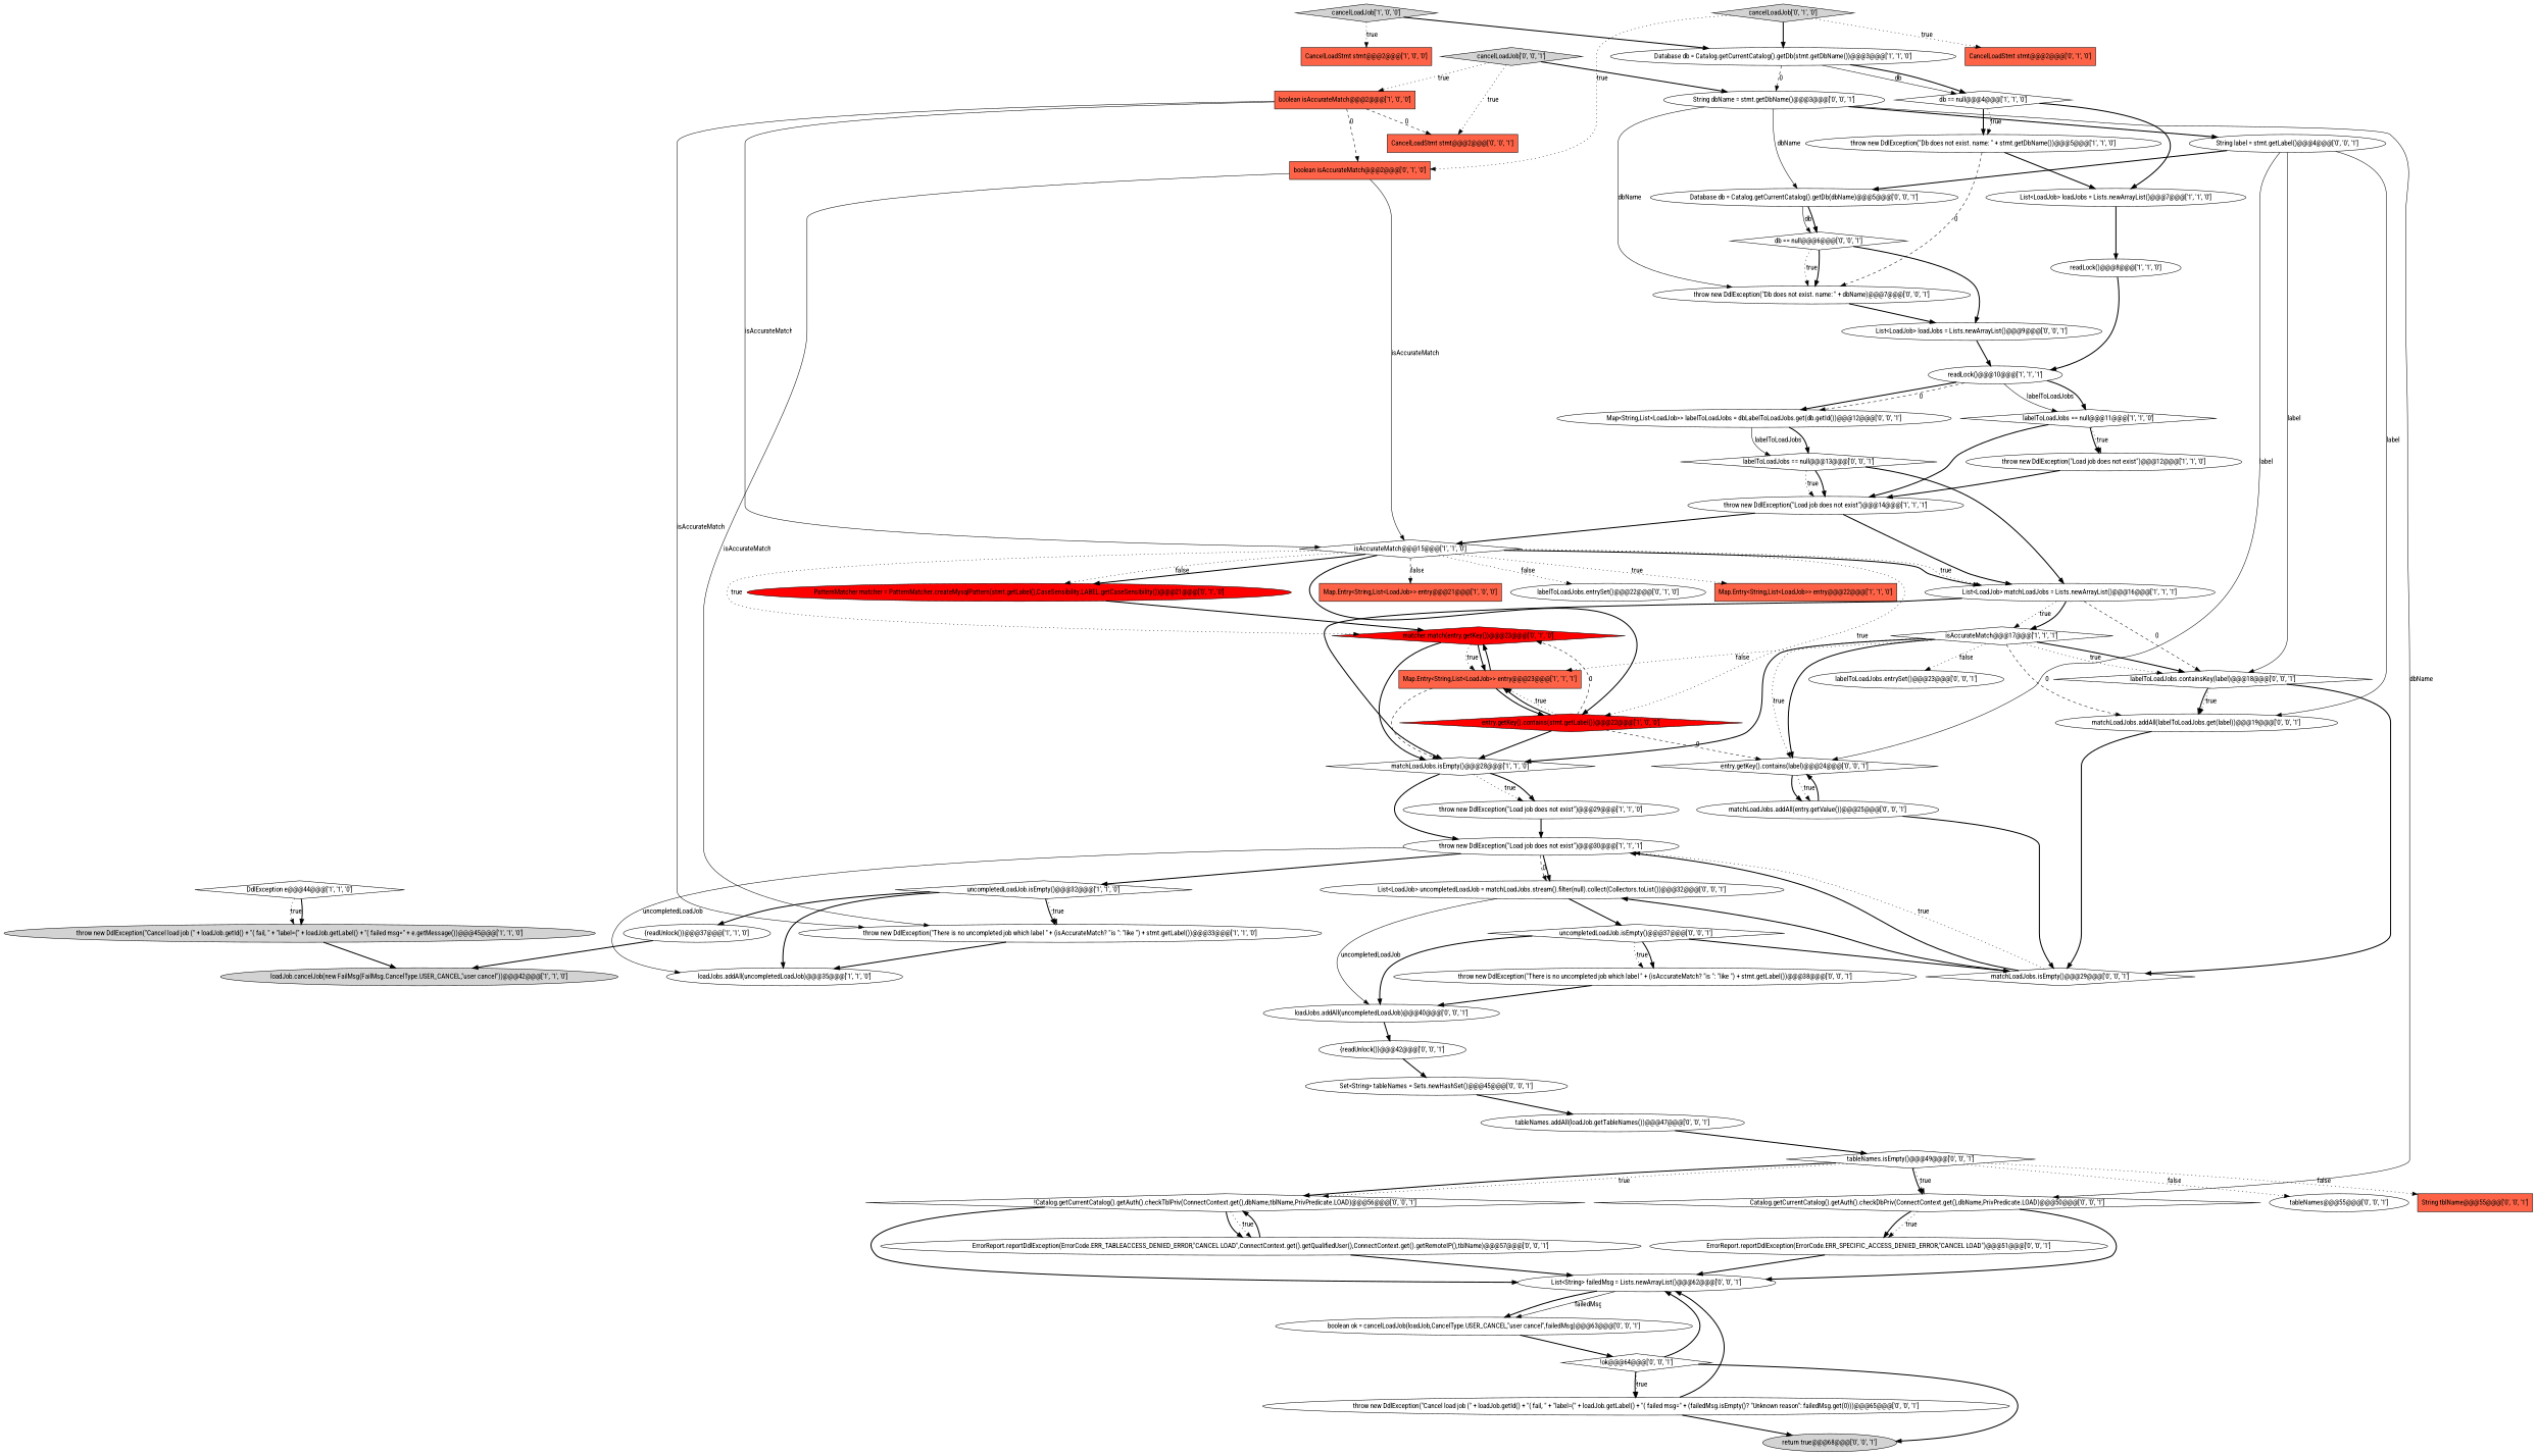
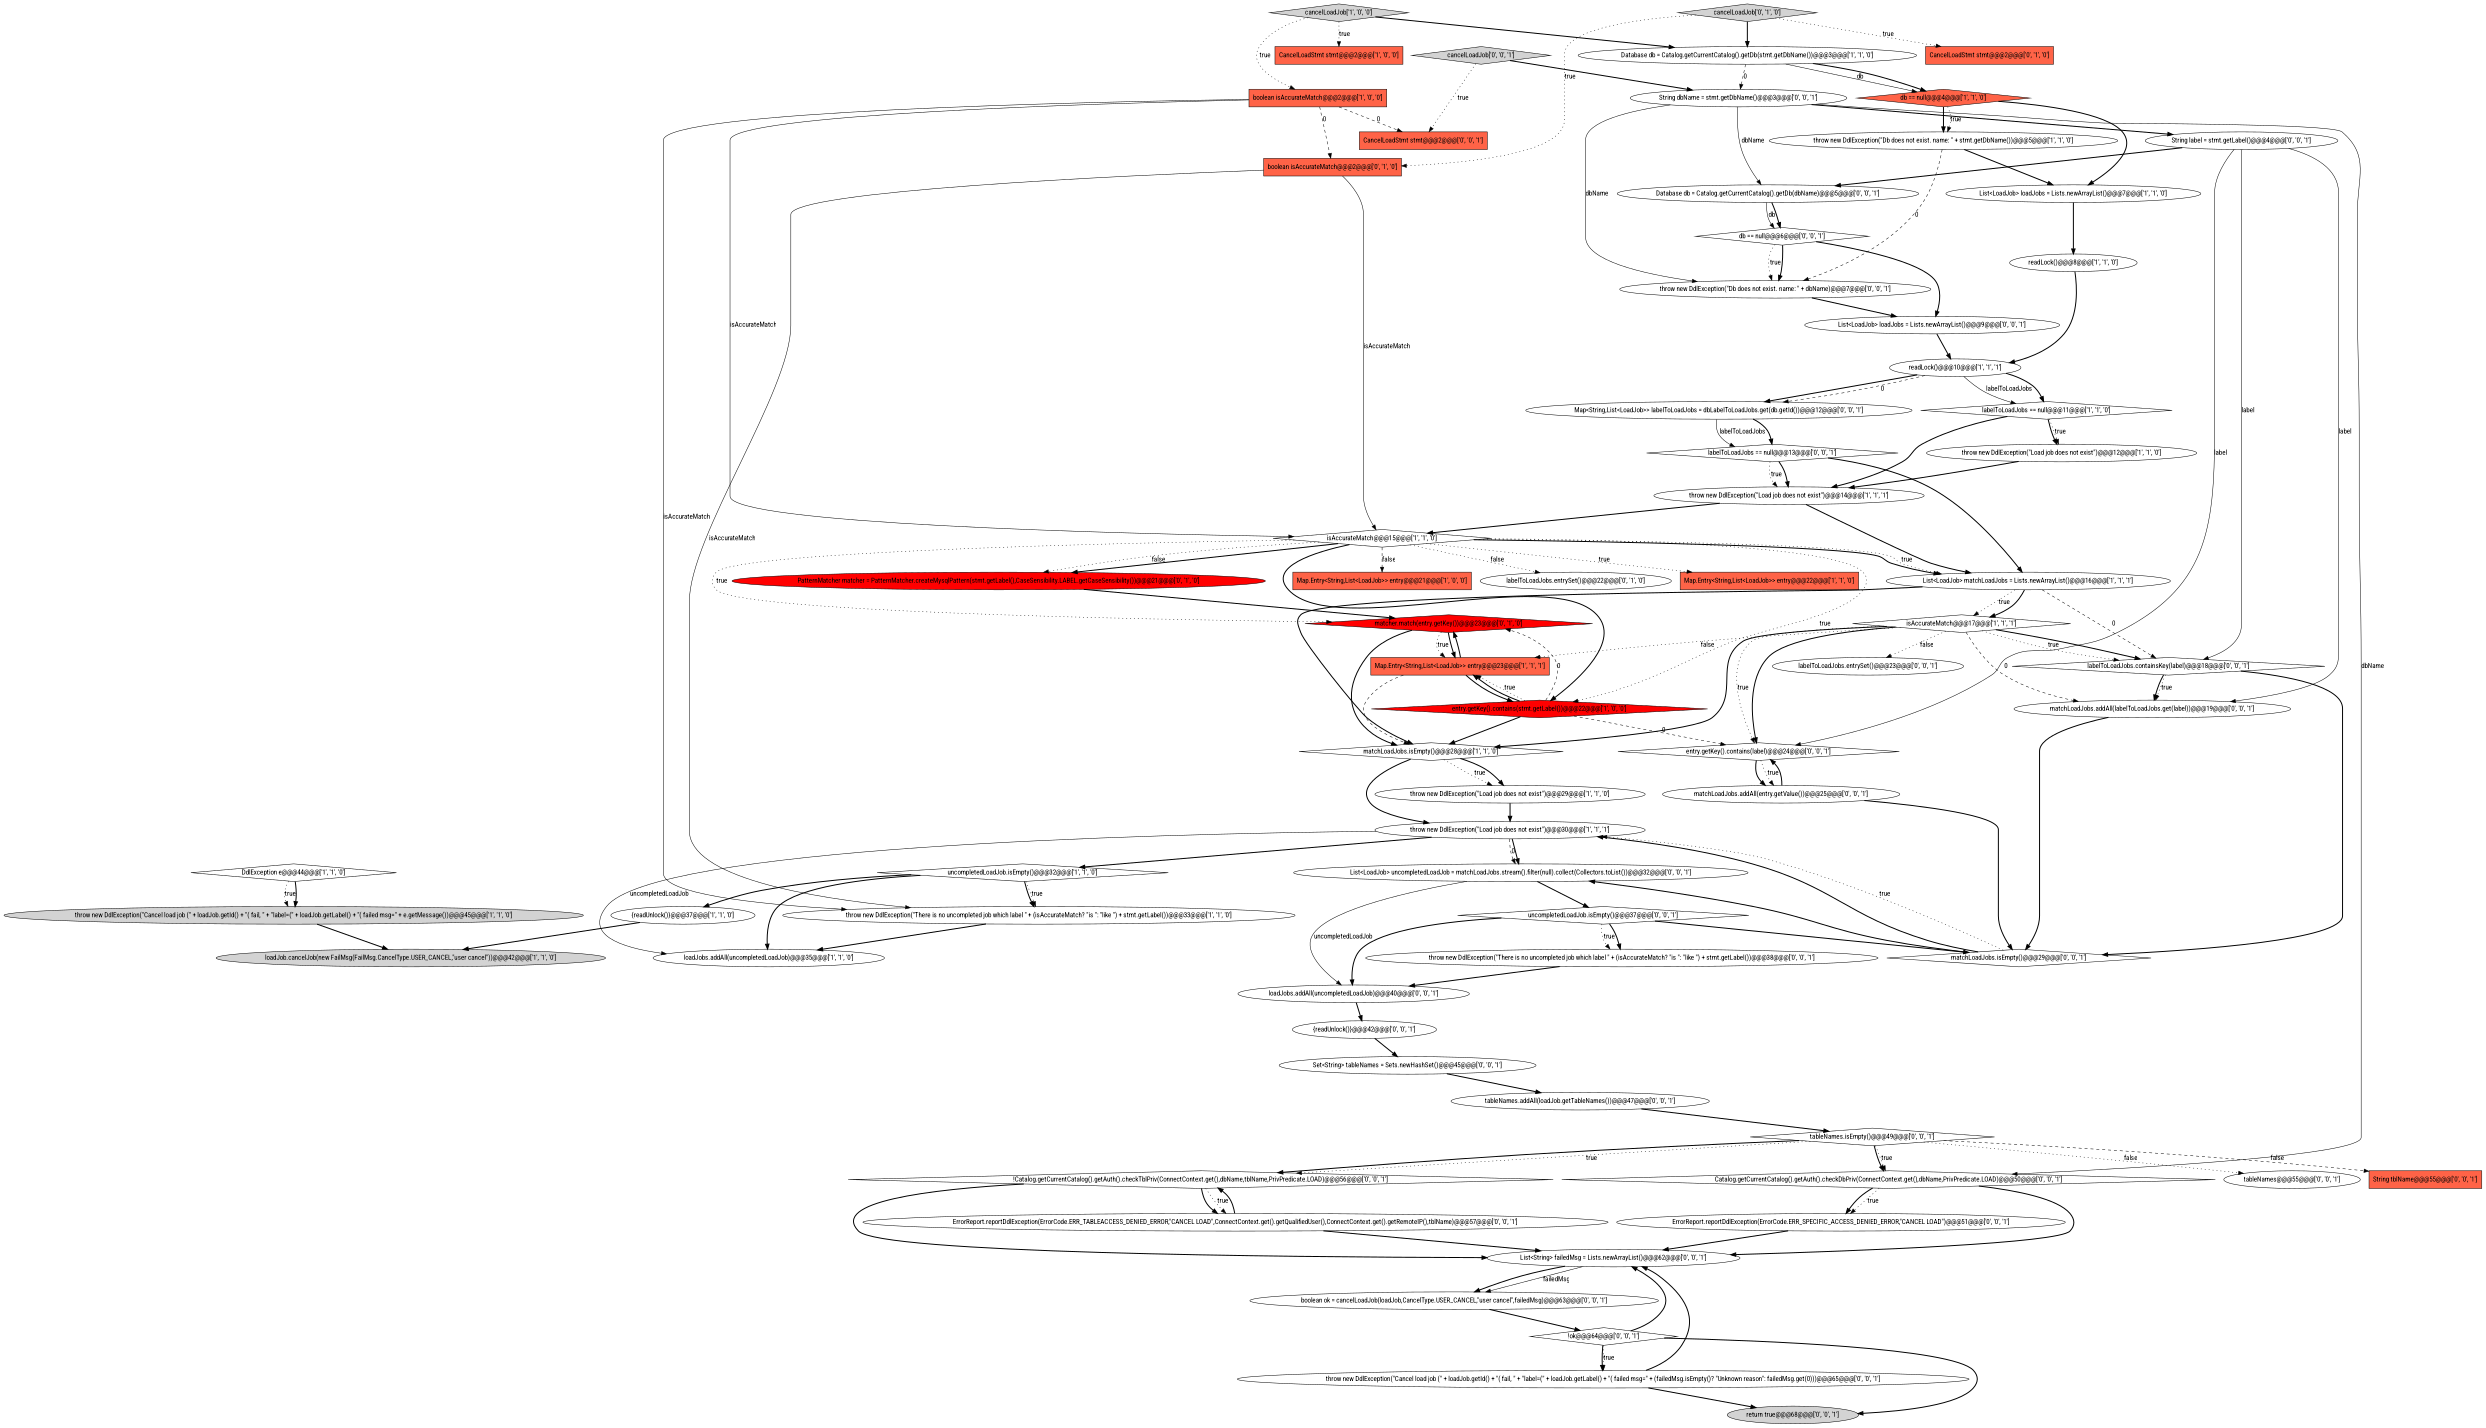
  digraph {
    fontname="Roboto Condensed"
    node [fillcolor=white fontname="Roboto Condensed" shape=ellipse style=filled]
    edge [fontname="Roboto Condensed" style=bold]
    n1 [fillcolor=lightgray label="throw new DdlException(\"Cancel load job (\" + loadJob.getId() + \"( fail, \" + \"label=(\" + loadJob.getLabel() + \"( failed msg=\" + e.getMessage())@@@45@@@['1', '1', '0']"]
    n2 [fillcolor=lightgray label="loadJob.cancelJob(new FailMsg(FailMsg.CancelType.USER_CANCEL,\"user cancel\"))@@@42@@@['1', '1', '0']"]
    n3 [fillcolor=tomato label="boolean isAccurateMatch@@@2@@@['1', '0', '0']" shape=box]
    n4 [label="throw new DdlException(\"There is no uncompleted job which label \" + (isAccurateMatch? \"is \": \"like \") + stmt.getLabel())@@@33@@@['1', '1', '0']"]
    n5 [fillcolor=tomato label="CancelLoadStmt stmt@@@2@@@['0', '0', '1']" shape=box]
    n6 [label="isAccurateMatch@@@15@@@['1', '1', '0']" shape=diamond]
    n7 [fillcolor=tomato label="boolean isAccurateMatch@@@2@@@['0', '1', '0']" shape=box]
    n8 [label="loadJobs.addAll(uncompletedLoadJob)@@@35@@@['1', '1', '0']"]
    n9 [fillcolor=red label="matcher.match(entry.getKey())@@@23@@@['0', '1', '0']" shape=diamond]
    n10 [fillcolor=tomato label="Map.Entry<String,List<LoadJob>> entry@@@21@@@['1', '0', '0']" shape=box]
    n11 [fillcolor=red label="entry.getKey().contains(stmt.getLabel())@@@22@@@['1', '0', '0']" shape=diamond]
    n12 [fillcolor=red label="PatternMatcher matcher = PatternMatcher.createMysqlPattern(stmt.getLabel(),CaseSensibility.LABEL.getCaseSensibility())@@@21@@@['0', '1', '0']"]
    n13 [label="List<LoadJob> matchLoadJobs = Lists.newArrayList()@@@16@@@['1', '1', '1']"]
    n14 [label="labelToLoadJobs.entrySet()@@@22@@@['0', '1', '0']"]
    n15 [fillcolor=tomato label="Map.Entry<String,List<LoadJob>> entry@@@22@@@['1', '1', '0']" shape=box]
    n16 [label="!Catalog.getCurrentCatalog().getAuth().checkTblPriv(ConnectContext.get(),dbName,tblName,PrivPredicate.LOAD)@@@56@@@['0', '0', '1']" shape=diamond]
    n17 [label="List<String> failedMsg = Lists.newArrayList()@@@62@@@['0', '0', '1']"]
    n18 [label="ErrorReport.reportDdlException(ErrorCode.ERR_TABLEACCESS_DENIED_ERROR,\"CANCEL LOAD\",ConnectContext.get().getQualifiedUser(),ConnectContext.get().getRemoteIP(),tblName)@@@57@@@['0', '0', '1']"]
    n19 [label="boolean ok = cancelLoadJob(loadJob,CancelType.USER_CANCEL,\"user cancel\",failedMsg)@@@63@@@['0', '0', '1']"]
    n20 [label="matchLoadJobs.isEmpty()@@@28@@@['1', '1', '0']" shape=diamond]
    n21 [label="throw new DdlException(\"Load job does not exist\")@@@30@@@['1', '1', '1']"]
    n22 [label="throw new DdlException(\"Load job does not exist\")@@@29@@@['1', '1', '0']"]
    n23 [label="uncompletedLoadJob.isEmpty()@@@32@@@['1', '1', '0']" shape=diamond]
    n24 [label="List<LoadJob> uncompletedLoadJob = matchLoadJobs.stream().filter(null).collect(Collectors.toList())@@@32@@@['0', '0', '1']"]
    n25 [label="isAccurateMatch@@@17@@@['1', '1', '1']" shape=diamond]
    n26 [label="entry.getKey().contains(label)@@@24@@@['0', '0', '1']" shape=diamond]
    n27 [label="matchLoadJobs.addAll(labelToLoadJobs.get(label))@@@19@@@['0', '0', '1']"]
    n28 [label="labelToLoadJobs.entrySet()@@@23@@@['0', '0', '1']"]
    n29 [fillcolor=tomato label="Map.Entry<String,List<LoadJob>> entry@@@23@@@['1', '1', '1']" shape=box]
    n30 [label="labelToLoadJobs.containsKey(label)@@@18@@@['0', '0', '1']" shape=diamond]
    n31 [label="matchLoadJobs.addAll(entry.getValue())@@@25@@@['0', '0', '1']"]
    n32 [label="matchLoadJobs.isEmpty()@@@29@@@['0', '0', '1']" shape=diamond]
    n33 [label="throw new DdlException(\"Cancel load job (\" + loadJob.getId() + \"( fail, \" + \"label=(\" + loadJob.getLabel() + \"( failed msg=\" + (failedMsg.isEmpty()? \"Unknown reason\": failedMsg.get(0)))@@@65@@@['0', '0', '1']"]
    n34 [fillcolor=lightgray label="return true@@@68@@@['0', '0', '1']"]
    n35 [label="String label = stmt.getLabel()@@@4@@@['0', '0', '1']"]
    n36 [label="Database db = Catalog.getCurrentCatalog().getDb(dbName)@@@5@@@['0', '0', '1']"]
    n37 [label="db == null@@@6@@@['0', '0', '1']" shape=diamond]
    n38 [label="tableNames@@@55@@@['0', '0', '1']"]
    n39 [label="{readUnlock()}@@@37@@@['1', '1', '0']"]
    n40 [label="!ok@@@64@@@['0', '0', '1']" shape=diamond]
    n41 [label="String dbName = stmt.getDbName()@@@3@@@['0', '0', '1']"]
    n42 [label="Catalog.getCurrentCatalog().getAuth().checkDbPriv(ConnectContext.get(),dbName,PrivPredicate.LOAD)@@@50@@@['0', '0', '1']" shape=diamond]
    n43 [label="throw new DdlException(\"Db does not exist. name: \" + dbName)@@@7@@@['0', '0', '1']"]
    n44 [label="ErrorReport.reportDdlException(ErrorCode.ERR_SPECIFIC_ACCESS_DENIED_ERROR,\"CANCEL LOAD\")@@@51@@@['0', '0', '1']"]
    n45 [label="List<LoadJob> loadJobs = Lists.newArrayList()@@@9@@@['0', '0', '1']"]
    n46 [label="loadJobs.addAll(uncompletedLoadJob)@@@40@@@['0', '0', '1']"]
    n47 [label="{readUnlock()}@@@42@@@['0', '0', '1']"]
    n48 [label="Set<String> tableNames = Sets.newHashSet()@@@45@@@['0', '0', '1']"]
    n49 [label="List<LoadJob> loadJobs = Lists.newArrayList()@@@7@@@['1', '1', '0']"]
    n50 [label="readLock()@@@8@@@['1', '1', '0']"]
    n51 [label="readLock()@@@10@@@['1', '1', '1']"]
    n52 [label="labelToLoadJobs == null@@@11@@@['1', '1', '0']" shape=diamond]
    n53 [label="Map<String,List<LoadJob>> labelToLoadJobs = dbLabelToLoadJobs.get(db.getId())@@@12@@@['0', '0', '1']"]
    n54 [label="throw new DdlException(\"Load job does not exist\")@@@12@@@['1', '1', '0']"]
    n55 [label="throw new DdlException(\"Load job does not exist\")@@@14@@@['1', '1', '1']"]
    n56 [label="labelToLoadJobs == null@@@13@@@['0', '0', '1']" shape=diamond]
    n57 [fillcolor=lightgray label="cancelLoadJob['1', '0', '0']" shape=diamond]
    n58 [label="Database db = Catalog.getCurrentCatalog().getDb(stmt.getDbName())@@@3@@@['1', '1', '0']"]
    n59 [fillcolor=tomato label="CancelLoadStmt stmt@@@2@@@['1', '0', '0']" shape=box]
-   n60 [label="db == null@@@4@@@['1', '1', '0']" shape=diamond]
+   n60 [fillcolor=tomato label="db == null@@@4@@@['1', '1', '0']" shape=diamond]
    n61 [label="throw new DdlException(\"Db does not exist. name: \" + stmt.getDbName())@@@5@@@['1', '1', '0']"]
    n62 [label="tableNames.isEmpty()@@@49@@@['0', '0', '1']" shape=diamond]
    n63 [fillcolor=tomato label="String tblName@@@55@@@['0', '0', '1']" shape=box]
    n64 [fillcolor=tomato label="CancelLoadStmt stmt@@@2@@@['0', '1', '0']" shape=box]
    n65 [label="throw new DdlException(\"There is no uncompleted job which label \" + (isAccurateMatch? \"is \": \"like \") + stmt.getLabel())@@@38@@@['0', '0', '1']"]
    n66 [label="uncompletedLoadJob.isEmpty()@@@37@@@['0', '0', '1']" shape=diamond]
    n67 [label="tableNames.addAll(loadJob.getTableNames())@@@47@@@['0', '0', '1']"]
    n68 [label="DdlException e@@@44@@@['1', '1', '0']" shape=diamond]
    n69 [fillcolor=lightgray label="cancelLoadJob['0', '0', '1']" shape=diamond]
    n70 [fillcolor=lightgray label="cancelLoadJob['0', '1', '0']" shape=diamond]
    n1 -> n2
    n3 -> n4 [label=isAccurateMatch style=solid]
    n3 -> n5 [label=0 style=dashed]
    n3 -> n6 [label=isAccurateMatch style=solid]
    n3 -> n7 [label=0 style=dashed]
    n4 -> n8
    n6 -> n9 [label=true style=dotted]
    n6 -> n10 [label=false style=dashed]
    n6 -> n11 [label=true style=dotted]
    n6 -> n11
    n6 -> n12
    n6 -> n12 [label=false style=dotted]
    n6 -> n13
    n6 -> n13 [label=true style=dotted]
    n6 -> n14 [label=false style=dotted]
    n6 -> n15 [label=true style=dotted]
    n7 -> n4 [label=isAccurateMatch style=solid]
    n7 -> n6 [label=isAccurateMatch style=solid]
    n9 -> n20
    n9 -> n29 [label=true style=dotted]
    n9 -> n29
    n11 -> n9 [label=0 style=dashed]
    n11 -> n20
    n11 -> n26 [label=0 style=dashed]
    n11 -> n29 [label=true style=dotted]
    n11 -> n29
    n12 -> n9
    n13 -> n20
    n13 -> n25 [label=true style=dotted]
    n13 -> n25
    n13 -> n30 [label=0 style=dashed]
    n16 -> n17
    n16 -> n18
    n16 -> n18 [label=true style=dotted]
    n17 -> n19 [label=failedMsg style=solid]
    n17 -> n19
    n18 -> n16
    n18 -> n17
    n19 -> n40
    n20 -> n21
    n20 -> n22 [label=true style=dotted]
    n20 -> n22
    n21 -> n8 [label=uncompletedLoadJob style=solid]
    n21 -> n23
    n21 -> n24 [label=0 style=dashed]
    n21 -> n24
    n22 -> n21
    n23 -> n4
    n23 -> n4 [label=true style=dotted]
    n23 -> n8
    n23 -> n39
    n24 -> n46 [label=uncompletedLoadJob style=solid]
    n24 -> n66
    n25 -> n20
    n25 -> n26 [label=true style=dotted]
    n25 -> n26
    n25 -> n27 [label=0 style=dashed]
    n25 -> n28 [label=false style=dotted]
    n25 -> n29 [label=false style=dotted]
    n25 -> n30 [label=true style=dotted]
    n25 -> n30
    n26 -> n31
    n26 -> n31 [label=true style=dotted]
    n27 -> n32
    n29 -> n9
    n29 -> n11
    n29 -> n20 [style=dashed]
    n30 -> n27
    n30 -> n27 [label=true style=dotted]
    n30 -> n32
    n31 -> n26
    n31 -> n32
    n32 -> n21
    n32 -> n21 [label=true style=dotted]
    n32 -> n24
    n33 -> n17
    n33 -> n34
    n35 -> n26 [label=label style=solid]
    n35 -> n27 [label=label style=solid]
    n35 -> n30 [label=label style=solid]
    n35 -> n36
    n36 -> n37 [label=db style=solid]
    n36 -> n37
    n37 -> n43 [label=true style=dotted]
    n37 -> n43
    n37 -> n45
    n39 -> n2
    n40 -> n17
    n40 -> n33 [label=true style=dotted]
    n40 -> n33
    n40 -> n34
    n41 -> n35
    n41 -> n36 [label=dbName style=solid]
    n41 -> n42 [label=dbName style=solid]
    n41 -> n43 [label=dbName style=solid]
    n42 -> n17
    n42 -> n44 [label=true style=dotted]
    n42 -> n44
    n43 -> n45
    n44 -> n17
    n45 -> n51
    n46 -> n47
    n47 -> n48
    n48 -> n67
    n49 -> n50
    n50 -> n51
    n51 -> n52 [label=labelToLoadJobs style=solid]
    n51 -> n52
    n51 -> n53
    n51 -> n53 [label=0 style=dashed]
    n52 -> n54 [label=true style=dotted]
    n52 -> n54
    n52 -> n55
    n53 -> n56 [label=labelToLoadJobs style=solid]
    n53 -> n56
    n54 -> n55
    n55 -> n6
    n55 -> n13
    n56 -> n13
    n56 -> n55
    n56 -> n55 [label=true style=dotted]
-   n69 -> n3 [label=true style=dotted]
+   n57 -> n3 [label=true style=dotted]
    n57 -> n58
    n57 -> n59 [label=true style=dotted]
    n58 -> n41 [label=0 style=dashed]
    n58 -> n60 [label=db style=solid]
    n58 -> n60
    n60 -> n49
    n60 -> n61 [label=true style=dotted]
    n60 -> n61
    n61 -> n43 [label=0 style=dashed]
    n61 -> n49
    n62 -> n16
    n62 -> n16 [label=true style=dotted]
    n62 -> n38 [label=false style=dotted]
    n62 -> n42
    n62 -> n42 [label=true style=dotted]
-   n62 -> n63 [label=false style=dotted]
+   n62 -> n63 [label=false style=dashed]
    n65 -> n46
    n66 -> n32
    n66 -> n46
    n66 -> n65 [label=true style=dotted]
    n66 -> n65
    n67 -> n62
    n68 -> n1 [label=true style=dotted]
    n68 -> n1
    n69 -> n5 [label=true style=dotted]
    n69 -> n41
    n70 -> n7 [label=true style=dotted]
    n70 -> n58
    n70 -> n64 [label=true style=dotted]
  }
